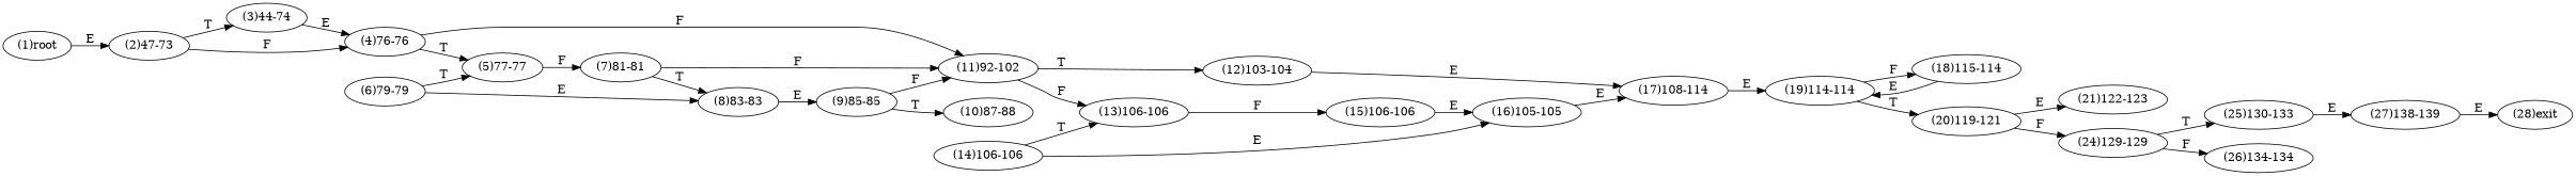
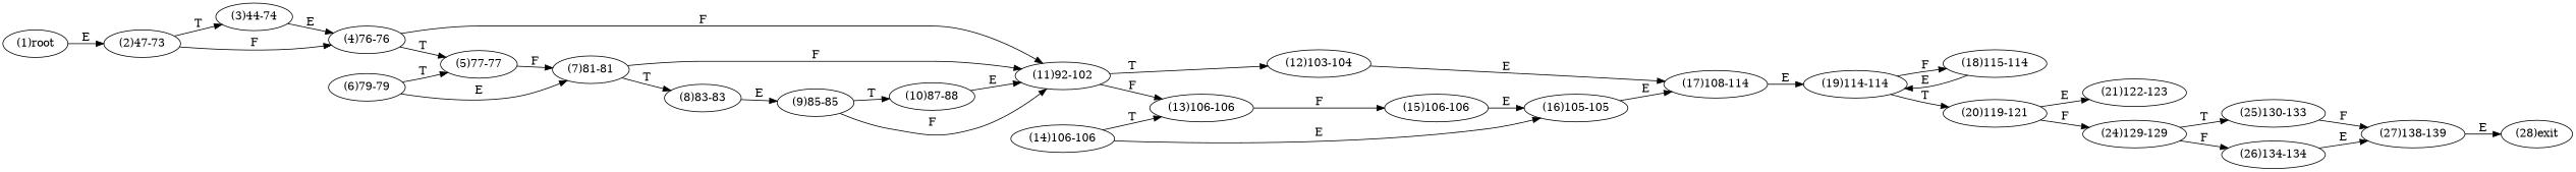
  digraph {
    rankdir=LR
    n1 [label="(1)root"]
    n2 [label="(2)47-73"]
    n3 [label="(3)44-74"]
    n4 [label="(4)76-76"]
    n5 [label="(5)77-77"]
    n6 [label="(11)92-102"]
    n7 [label="(7)81-81"]
    n8 [label="(12)103-104"]
    n9 [label="(13)106-106"]
    n10 [label="(6)79-79"]
    n11 [label="(8)83-83"]
    n12 [label="(9)85-85"]
    n13 [label="(10)87-88"]
    n14 [label="(17)108-114"]
    n15 [label="(15)106-106"]
    n16 [label="(19)114-114"]
    n17 [label="(14)106-106"]
    n18 [label="(16)105-105"]
    n19 [label="(18)115-114"]
    n20 [label="(20)119-121"]
    n21 [label="(21)122-123"]
    n22 [label="(24)129-129"]
    n23 [label="(25)130-133"]
    n24 [label="(26)134-134"]
    n25 [label="(27)138-139"]
    n26 [label="(28)exit"]
    n1 -> n2 [label=E]
    n2 -> n3 [label=T]
    n2 -> n4 [label=F]
    n3 -> n4 [label=E]
    n4 -> n5 [label=T]
    n4 -> n6 [label=F]
    n5 -> n7 [label=F]
    n6 -> n8 [label=T]
    n6 -> n9 [label=F]
    n7 -> n6 [label=F]
    n7 -> n11 [label=T]
    n8 -> n14 [label=E]
    n9 -> n15 [label=F]
    n10 -> n5 [label=T]
-   n10 -> n11 [label=E]
+   n10 -> n7 [label=E]
    n11 -> n12 [label=E]
    n12 -> n6 [label=F]
    n12 -> n13 [label=T]
+   n13 -> n6 [label=E]
    n14 -> n16 [label=E]
    n15 -> n18 [label=E]
    n16 -> n19 [label=F]
    n16 -> n20 [label=T]
    n17 -> n9 [label=T]
    n17 -> n18 [label=E]
    n18 -> n14 [label=E]
    n19 -> n16 [label=E]
    n20 -> n21 [label=E]
    n20 -> n22 [label=F]
    n22 -> n23 [label=T]
    n22 -> n24 [label=F]
-   n23 -> n25 [label=E]
+   n23 -> n25 [label=F]
+   n24 -> n25 [label=E]
    n25 -> n26 [label=E]
  }
